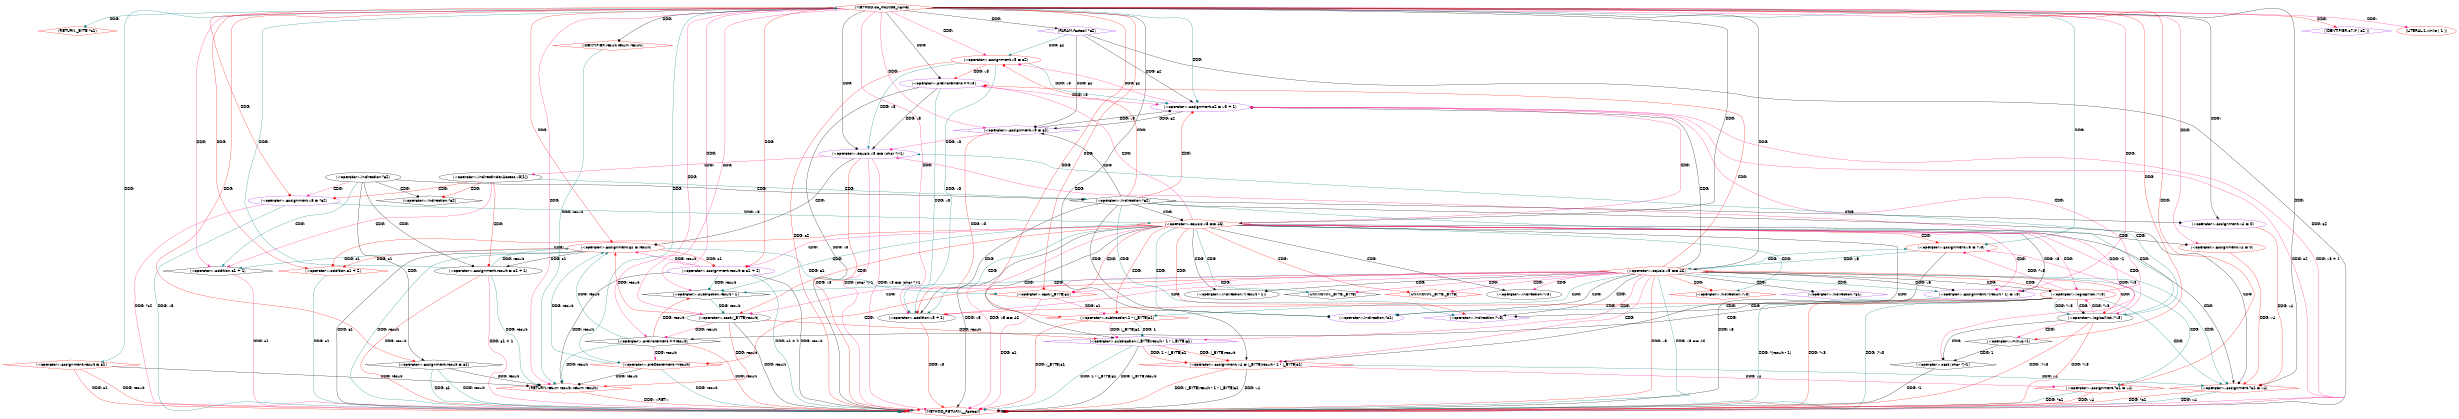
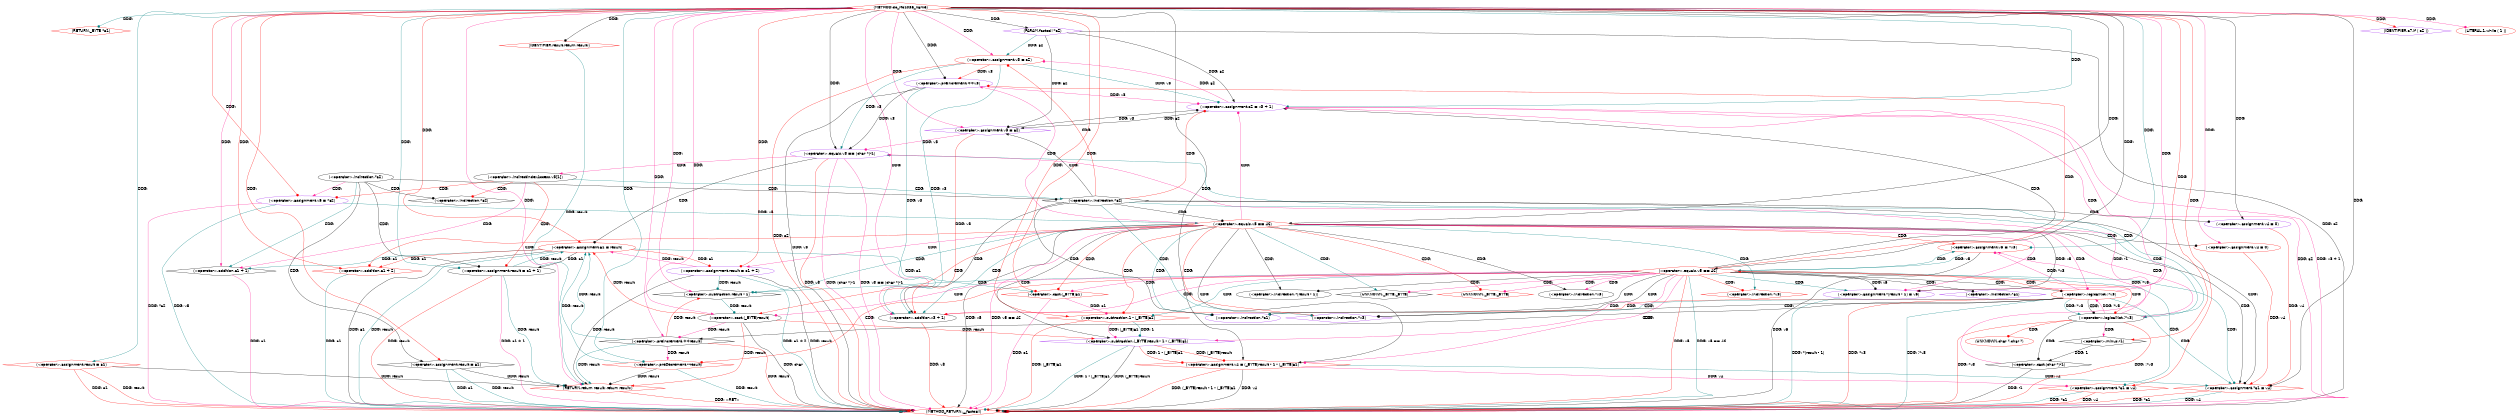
  digraph {
    fontname="DejaVu Sans"
    node [color=red fontname="DejaVu Sans" shape=diamond]
    edge [arrowhead=dot color=black fontname="DejaVu Sans"]
    n1 [label="(METHOD,do_rfc1035_name)"]
    n2 [label="(RETURN,_BYTE *a1)"]
    n3 [color=purple label="(PARAM,fastcall *a2)"]
    n4 [label="(<operator>.assignment,result = a1)"]
    n5 [color=purple label="(IDENTIFIER,a7,if ( a2 ))"]
    n6 [color=purple label="(<operator>.assignment,v5 = *a2)" shape=ellipse]
    n7 [color=black label="(<operator>.assignment,result = a1 + 1)" shape=ellipse]
    n8 [color=black label="(<operator>.addition,a1 + 1)"]
    n9 [label="(<operator>.assignment,v3 = a2)" shape=ellipse]
    n10 [label="(<operator>.equals,v5 == 46)"]
    n11 [label="(<operator>.assignment,v4 = 0)" shape=ellipse]
    n12 [color=purple label="(<operator>.assignment,result = a1 + 2)" shape=ellipse]
    n13 [label="(<operator>.addition,a1 + 2)"]
    n14 [label="(LITERAL,1,while ( 1 ))" shape=ellipse]
    n15 [color=purple label="(<operator>.assignment,*(result - 1) = v5)" shape=ellipse]
    n16 [color=black label="(<operator>.subtraction,result - 1)"]
    n17 [color=purple label="(<operator>.preIncrement,++v3)" shape=ellipse]
    n18 [label="(<operator>.assignment,v4 = (_BYTE)result - 1 - (_BYTE)a1)"]
    n19 [color=black label="(<operator>.cast,(_BYTE)result)" shape=ellipse]
    n20 [label="(<operator>.subtraction,1 - (_BYTE)a1)"]
    n21 [label="(<operator>.cast,(_BYTE)a1)"]
    n22 [label="(<operator>.assignment,v5 = *v3)" shape=ellipse]
    n23 [color=black label="(<operator>.preIncrement,++result)"]
    n24 [label="(<operator>.equals,v5 == 46)"]
    n25 [label="(<operator>.preDecrement,--result)"]
    n26 [label="(<operator>.assignment,*a1 = v4)"]
    n27 [color=purple label="(<operator>.assignment,v3 = a2)"]
    n28 [color=purple label="(<operator>.assignment,v4 = 0)" shape=ellipse]
    n29 [label="(<operator>.assignment,*a1 = v4)"]
    n30 [color=purple label="(<operator>.assignment,a2 = v3 + 1)" shape=ellipse]
    n31 [color=black label="(<operator>.addition,v3 + 1)" shape=ellipse]
    n32 [color=purple label="(<operator>.equals,v3 == (char *)-1)" shape=ellipse]
    n33 [color=black label="(<operator>.minus,-1)"]
    n34 [label="(<operator>.assignment,a1 = result)" shape=ellipse]
    n35 [color=black label="(<operator>.assignment,result = a1)"]
    n36 [label="(RETURN,return result;,return result;)"]
    n37 [label="(IDENTIFIER,result,return result;)"]
    n38 [label="(METHOD_RETURN,__fastcall)"]
    n39 [color=purple label="(<operator>.subtraction,(_BYTE)result - 1 - (_BYTE)a1)"]
    n40 [label="(<operator>.logicalNot,!*v3)" shape=ellipse]
    n41 [color=black label="(<operator>.logicalNot,!*v3)" shape=ellipse]
    n42 [color=black label="(<operator>.indirection,*(result - 1))" shape=ellipse]
    n43 [color=black label="(UNKNOWN,_BYTE,_BYTE)"]
    n44 [label="(UNKNOWN,_BYTE,_BYTE)"]
    n45 [color=black label="(<operator>.indirection,*v3)" shape=ellipse]
    n46 [label="(<operator>.indirection,*v3)"]
    n47 [color=purple label="(<operator>.indirection,*a1)" shape=ellipse]
    n48 [color=purple label="(<operator>.indirection,*v3)"]
    n49 [color=purple label="(<operator>.indirection,*a1)"]
    n50 [color=black label="(<operator>.indirectIndexAccess,v3[1])" shape=ellipse]
    n51 [color=black label="(<operator>.cast,(char *)-1)"]
+   n52 [label="(UNKNOWN,char *,char *)" shape=ellipse]
    n53 [color=black label="(<operator>.indirection,*a2)"]
    n54 [color=black label="(<operator>.indirection,*a2)"]
    n55 [color=black label="(<operator>.indirection,*a2)" shape=ellipse]
    n1 -> n2 [color=teal label="DDG: "]
    n1 -> n3 [arrowhead=normal label="DDG: "]
    n1 -> n4 [arrowhead=normal color=teal label="DDG: "]
    n1 -> n5 [arrowhead=normal color=red label="DDG: "]
    n1 -> n6 [color=red label="DDG: "]
-   n7 -> n1 [color=teal label="DDG: "]
+   n1 -> n7 [color=teal label="DDG: "]
    n1 -> n8 [arrowhead=normal color=deeppink label="DDG: "]
    n1 -> n9 [arrowhead=normal color=deeppink label="DDG: "]
    n1 -> n10 [arrowhead=normal label="DDG: "]
    n1 -> n11 [arrowhead=normal color=deeppink label="DDG: "]
    n1 -> n12 [color=red label="DDG: "]
    n1 -> n13 [arrowhead=normal color=red label="DDG: "]
    n1 -> n14 [color=deeppink label="DDG: "]
    n1 -> n15 [arrowhead=normal color=deeppink label="DDG: "]
    n1 -> n16 [arrowhead=normal color=deeppink label="DDG: "]
    n1 -> n17 [label="DDG: "]
    n1 -> n18 [arrowhead=normal label="DDG: "]
    n1 -> n19 [arrowhead=normal color=deeppink label="DDG: "]
    n1 -> n20 [arrowhead=normal color=red label="DDG: "]
    n1 -> n21 [color=red label="DDG: "]
    n1 -> n22 [color=teal label="DDG: "]
    n1 -> n23 [arrowhead=normal color=deeppink label="DDG: "]
    n1 -> n24 [arrowhead=normal label="DDG: "]
    n1 -> n25 [color=teal label="DDG: "]
    n1 -> n26 [arrowhead=normal color=red label="DDG: "]
    n1 -> n27 [arrowhead=normal color=deeppink label="DDG: "]
    n1 -> n28 [arrowhead=normal label="DDG: "]
    n1 -> n29 [label="DDG: "]
    n1 -> n30 [color=teal label="DDG: "]
    n1 -> n31 [color=deeppink label="DDG: "]
-   n1 -> n32 [label="DDG: "]
+   n1 -> n32 [arrowhead=normal label="DDG: "]
    n1 -> n33 [arrowhead=normal color=red label="DDG: "]
    n1 -> n34 [arrowhead=normal color=red label="DDG: "]
    n1 -> n35 [arrowhead=normal color=red label="DDG: "]
    n1 -> n36 [color=deeppink label="DDG: "]
    n1 -> n37 [label="DDG: "]
    n3 -> n9 [arrowhead=normal color=teal label="DDG: a2"]
    n3 -> n27 [label="DDG: a2"]
    n3 -> n30 [arrowhead=normal label="DDG: a2"]
    n3 -> n38 [arrowhead=normal label="DDG: a2"]
    n4 -> n36 [label="DDG: result"]
    n4 -> n38 [color=red label="DDG: a1"]
    n4 -> n38 [color=red label="DDG: result"]
    n6 -> n10 [arrowhead=normal color=teal label="DDG: v5"]
    n6 -> n38 [arrowhead=normal color=deeppink label="DDG: *a2"]
    n6 -> n38 [color=teal label="DDG: v5"]
    n7 -> n34 [arrowhead=normal color=teal label="DDG: result"]
    n7 -> n36 [color=teal label="DDG: result"]
    n7 -> n38 [arrowhead=normal color=deeppink label="DDG: a1 + 1"]
    n7 -> n38 [color=red label="DDG: result"]
    n8 -> n38 [color=deeppink label="DDG: a1"]
    n9 -> n17 [arrowhead=normal color=red label="DDG: v3"]
    n9 -> n30 [color=teal label="DDG: v3"]
    n9 -> n31 [color=teal label="DDG: v3"]
    n9 -> n32 [arrowhead=normal color=teal label="DDG: v3"]
    n9 -> n38 [color=red label="DDG: a2"]
    n10 -> n11 [label="CDG: "]
    n10 -> n12 [arrowhead=normal color=deeppink label="CDG: "]
    n10 -> n13 [color=red label="CDG: "]
    n10 -> n15 [arrowhead=normal label="DDG: v5"]
    n10 -> n15 [color=deeppink label="CDG: "]
    n10 -> n16 [color=teal label="CDG: "]
    n10 -> n17 [arrowhead=normal color=deeppink label="CDG: "]
    n10 -> n18 [arrowhead=normal label="CDG: "]
    n10 -> n19 [arrowhead=normal color=red label="CDG: "]
    n10 -> n20 [color=red label="CDG: "]
    n10 -> n21 [color=red label="CDG: "]
    n10 -> n22 [arrowhead=normal color=red label="CDG: "]
    n10 -> n29 [arrowhead=normal label="CDG: "]
    n10 -> n30 [color=deeppink label="CDG: "]
    n10 -> n31 [arrowhead=normal color=teal label="CDG: "]
    n10 -> n38 [arrowhead=normal label="DDG: v5"]
    n10 -> n38 [color=deeppink label="DDG: v5 == 46"]
    n10 -> n39 [arrowhead=normal label="CDG: "]
    n10 -> n40 [color=deeppink label="CDG: "]
    n10 -> n41 [arrowhead=normal color=deeppink label="CDG: "]
    n10 -> n42 [arrowhead=normal label="CDG: "]
    n10 -> n43 [arrowhead=normal color=teal label="CDG: "]
    n10 -> n44 [color=red label="CDG: "]
    n10 -> n45 [arrowhead=normal label="CDG: "]
    n10 -> n46 [arrowhead=normal color=teal label="CDG: "]
    n10 -> n47 [color=teal label="CDG: "]
    n10 -> n48 [arrowhead=normal color=red label="CDG: "]
    n11 -> n29 [arrowhead=normal color=red label="DDG: v4"]
    n12 -> n16 [color=teal label="DDG: result"]
    n12 -> n34 [arrowhead=normal color=deeppink label="DDG: result"]
    n12 -> n36 [arrowhead=normal label="DDG: result"]
    n12 -> n38 [arrowhead=normal label="DDG: result"]
    n12 -> n38 [arrowhead=normal color=teal label="DDG: a1 + 2"]
    n13 -> n38 [arrowhead=normal color=teal label="DDG: a1"]
    n15 -> n38 [arrowhead=normal color=teal label="DDG: *(result - 1)"]
    n16 -> n19 [color=teal label="DDG: result"]
    n17 -> n30 [color=deeppink label="DDG: v3"]
    n17 -> n31 [arrowhead=normal color=teal label="DDG: v3"]
    n17 -> n32 [arrowhead=normal label="DDG: v3"]
    n17 -> n38 [label="DDG: v3"]
    n18 -> n26 [color=deeppink label="DDG: v4"]
    n18 -> n29 [arrowhead=normal color=teal label="DDG: v4"]
    n18 -> n38 [color=red label="DDG: (_BYTE)result - 1 - (_BYTE)a1"]
    n18 -> n38 [arrowhead=normal label="DDG: v4"]
    n19 -> n23 [color=deeppink label="DDG: result"]
    n19 -> n34 [arrowhead=normal color=red label="DDG: result"]
    n19 -> n36 [arrowhead=normal color=red label="DDG: result"]
-   n19 -> n38 [arrowhead=normal label="DDG: result"]
+   n19 -> n38 [arrowhead=normal label="DDG: char"]
    n19 -> n39 [arrowhead=normal color=red label="DDG: result"]
    n20 -> n38 [color=red label="DDG: (_BYTE)a1"]
    n20 -> n39 [color=teal label="DDG: 1"]
    n20 -> n39 [color=deeppink label="DDG: (_BYTE)a1"]
    n21 -> n20 [color=deeppink label="DDG: a1"]
    n21 -> n38 [arrowhead=normal color=deeppink label="DDG: a1"]
    n22 -> n24 [arrowhead=normal color=teal label="DDG: v5"]
    n22 -> n38 [label="DDG: v5"]
    n23 -> n16 [arrowhead=normal color=red label="DDG: result"]
    n23 -> n25 [arrowhead=normal color=deeppink label="DDG: result"]
    n23 -> n34 [arrowhead=normal color=teal label="DDG: result"]
    n23 -> n36 [arrowhead=normal color=teal label="DDG: result"]
    n23 -> n38 [color=red label="DDG: result"]
    n24 -> n15 [label="DDG: v5"]
    n24 -> n15 [arrowhead=normal color=teal label="CDG: "]
    n24 -> n16 [arrowhead=normal color=teal label="CDG: "]
    n24 -> n17 [color=red label="CDG: "]
    n24 -> n18 [color=deeppink label="CDG: "]
    n24 -> n19 [color=deeppink label="CDG: "]
    n24 -> n20 [color=teal label="CDG: "]
    n24 -> n21 [color=deeppink label="CDG: "]
    n24 -> n22 [arrowhead=normal color=teal label="CDG: "]
    n24 -> n25 [color=red label="CDG: "]
    n24 -> n26 [color=teal label="CDG: "]
    n24 -> n29 [color=teal label="CDG: "]
    n24 -> n30 [arrowhead=normal label="CDG: "]
    n24 -> n31 [arrowhead=normal color=deeppink label="CDG: "]
    n24 -> n38 [color=red label="DDG: v5"]
    n24 -> n38 [color=teal label="DDG: v5 == 46"]
    n24 -> n39 [arrowhead=normal color=deeppink label="CDG: "]
    n24 -> n40 [label="CDG: "]
    n24 -> n41 [color=red label="CDG: "]
    n24 -> n42 [label="CDG: "]
    n24 -> n43 [color=deeppink label="CDG: "]
    n24 -> n44 [color=deeppink label="CDG: "]
    n24 -> n45 [arrowhead=normal color=deeppink label="CDG: "]
    n24 -> n46 [color=red label="CDG: "]
    n24 -> n47 [label="CDG: "]
    n24 -> n48 [arrowhead=normal label="CDG: "]
    n24 -> n49 [label="CDG: "]
    n25 -> n34 [arrowhead=normal color=teal label="DDG: result"]
    n25 -> n36 [label="DDG: result"]
    n25 -> n38 [color=teal label="DDG: result"]
    n26 -> n38 [arrowhead=normal color=red label="DDG: v4"]
    n26 -> n38 [color=teal label="DDG: *a1"]
    n27 -> n30 [label="DDG: v3"]
    n27 -> n31 [color=red label="DDG: v3"]
    n27 -> n32 [color=deeppink label="DDG: v3"]
    n28 -> n29 [arrowhead=normal color=red label="DDG: v4"]
    n29 -> n38 [color=teal label="DDG: v4"]
    n29 -> n38 [arrowhead=normal color=red label="DDG: *a1"]
    n30 -> n9 [color=deeppink label="DDG: a2"]
    n30 -> n27 [arrowhead=normal label="DDG: a2"]
    n30 -> n38 [color=deeppink label="DDG: a2"]
    n30 -> n38 [color=deeppink label="DDG: v3 + 1"]
    n31 -> n38 [arrowhead=normal color=red label="DDG: v3"]
    n32 -> n34 [label="CDG: "]
    n32 -> n38 [color=red label="DDG: v3"]
    n32 -> n38 [arrowhead=normal color=deeppink label="DDG: (char *)-1"]
    n32 -> n38 [color=deeppink label="DDG: v3 == (char *)-1"]
    n32 -> n50 [arrowhead=normal color=deeppink label="CDG: "]
    n33 -> n51 [arrowhead=normal label="DDG: 1"]
    n34 -> n7 [arrowhead=normal label="DDG: a1"]
    n34 -> n8 [arrowhead=normal color=teal label="DDG: a1"]
    n34 -> n12 [color=red label="DDG: a1"]
    n34 -> n13 [arrowhead=normal color=red label="DDG: a1"]
    n34 -> n21 [color=teal label="DDG: a1"]
    n34 -> n38 [arrowhead=normal label="DDG: a1"]
    n34 -> n38 [arrowhead=normal color=teal label="DDG: result"]
    n35 -> n36 [label="DDG: result"]
    n35 -> n38 [color=teal label="DDG: result"]
    n35 -> n38 [arrowhead=normal color=teal label="DDG: a1"]
    n36 -> n38 [arrowhead=normal color=red label="DDG: <RET>"]
    n37 -> n36 [color=teal label="DDG: result"]
    n39 -> n18 [color=red label="DDG: (_BYTE)result"]
    n39 -> n18 [color=red label="DDG: 1 - (_BYTE)a1"]
    n39 -> n38 [label="DDG: (_BYTE)result"]
    n39 -> n38 [color=teal label="DDG: 1 - (_BYTE)a1"]
    n40 -> n22 [color=deeppink label="DDG: *v3"]
    n40 -> n23 [arrowhead=normal label="CDG: "]
    n40 -> n24 [arrowhead=normal color=red label="CDG: "]
    n40 -> n29 [arrowhead=normal color=teal label="CDG: "]
    n40 -> n30 [color=deeppink label="CDG: "]
    n40 -> n31 [arrowhead=normal color=red label="CDG: "]
    n40 -> n38 [color=red label="DDG: *v3"]
    n40 -> n38 [color=teal label="DDG: !*v3"]
    n40 -> n41 [arrowhead=normal color=teal label="DDG: *v3"]
    n40 -> n41 [label="CDG: "]
    n40 -> n47 [color=teal label="CDG: "]
    n40 -> n48 [label="CDG: "]
    n41 -> n22 [arrowhead=normal color=deeppink label="DDG: *v3"]
    n41 -> n32 [arrowhead=normal color=teal label="CDG: "]
    n41 -> n33 [arrowhead=normal color=deeppink label="CDG: "]
    n41 -> n38 [color=red label="DDG: *v3"]
    n41 -> n38 [arrowhead=normal color=red label="DDG: !*v3"]
    n41 -> n40 [arrowhead=normal color=deeppink label="DDG: *v3"]
    n41 -> n51 [label="CDG: "]
+   n41 -> n52 [color=red label="CDG: "]
    n50 -> n6 [color=red label="CDG: "]
    n50 -> n7 [color=red label="CDG: "]
    n50 -> n8 [arrowhead=normal color=deeppink label="CDG: "]
    n50 -> n53 [color=red label="CDG: "]
    n50 -> n54 [arrowhead=normal color=teal label="CDG: "]
    n51 -> n32 [arrowhead=normal color=deeppink label="DDG: -1"]
    n51 -> n38 [arrowhead=normal label="DDG: -1"]
    n54 -> n9 [color=red label="CDG: "]
    n54 -> n10 [label="CDG: "]
    n54 -> n27 [arrowhead=normal label="CDG: "]
    n54 -> n28 [label="CDG: "]
    n54 -> n29 [label="CDG: "]
    n54 -> n30 [color=red label="CDG: "]
    n54 -> n31 [arrowhead=normal label="CDG: "]
    n54 -> n41 [arrowhead=normal color=teal label="CDG: "]
    n54 -> n47 [label="CDG: "]
    n54 -> n48 [color=teal label="CDG: "]
    n55 -> n6 [arrowhead=normal color=deeppink label="CDG: "]
    n55 -> n7 [label="CDG: "]
    n55 -> n8 [arrowhead=normal color=teal label="CDG: "]
    n55 -> n35 [arrowhead=normal label="CDG: "]
    n55 -> n53 [label="CDG: "]
    n55 -> n54 [label="CDG: "]
  }
